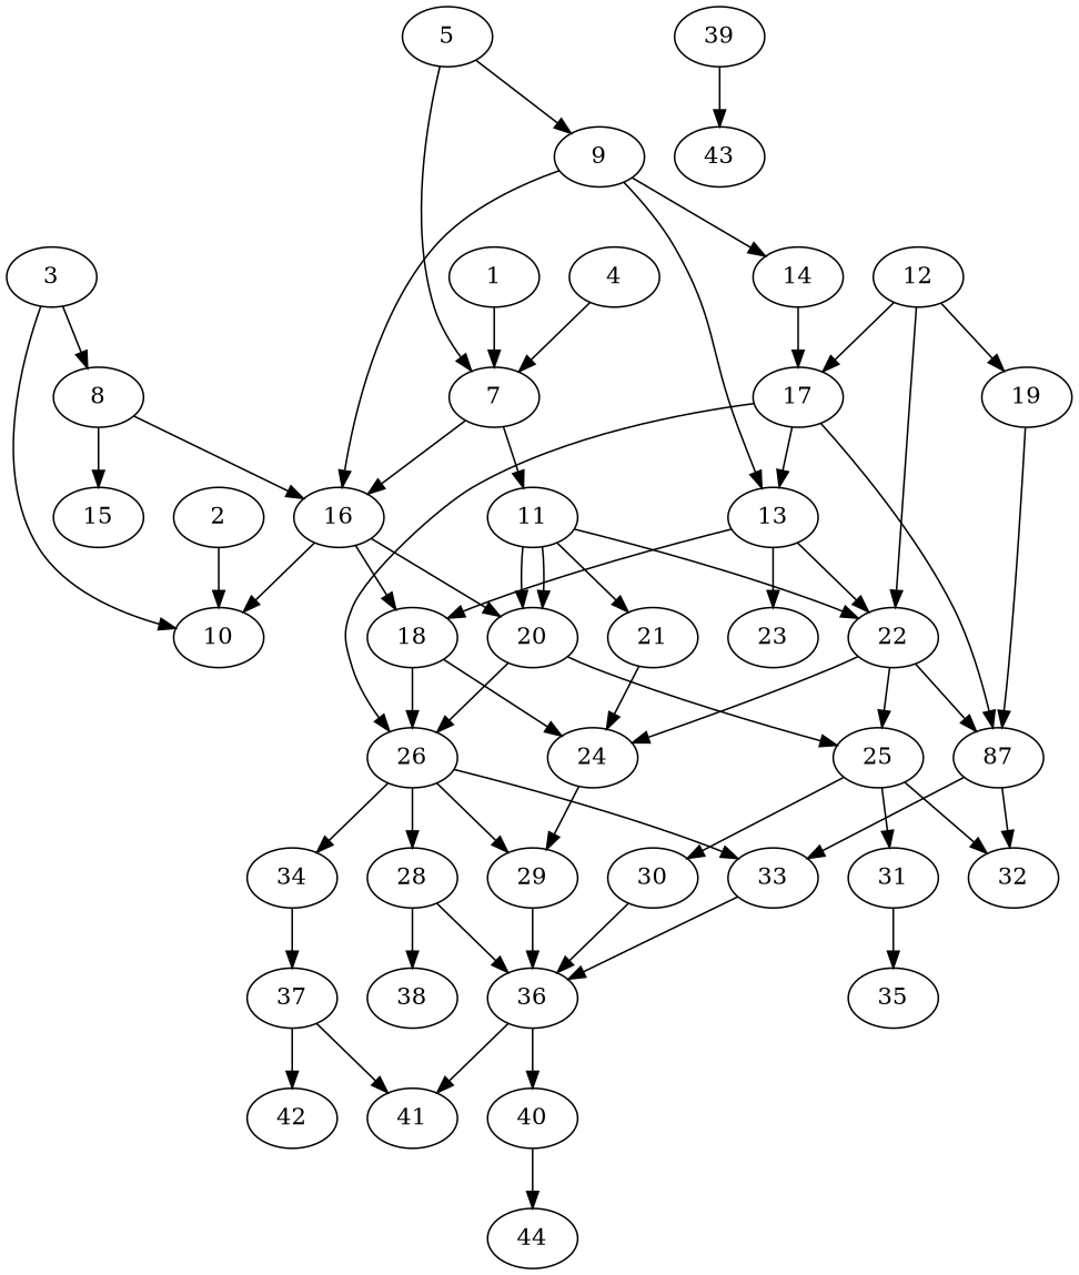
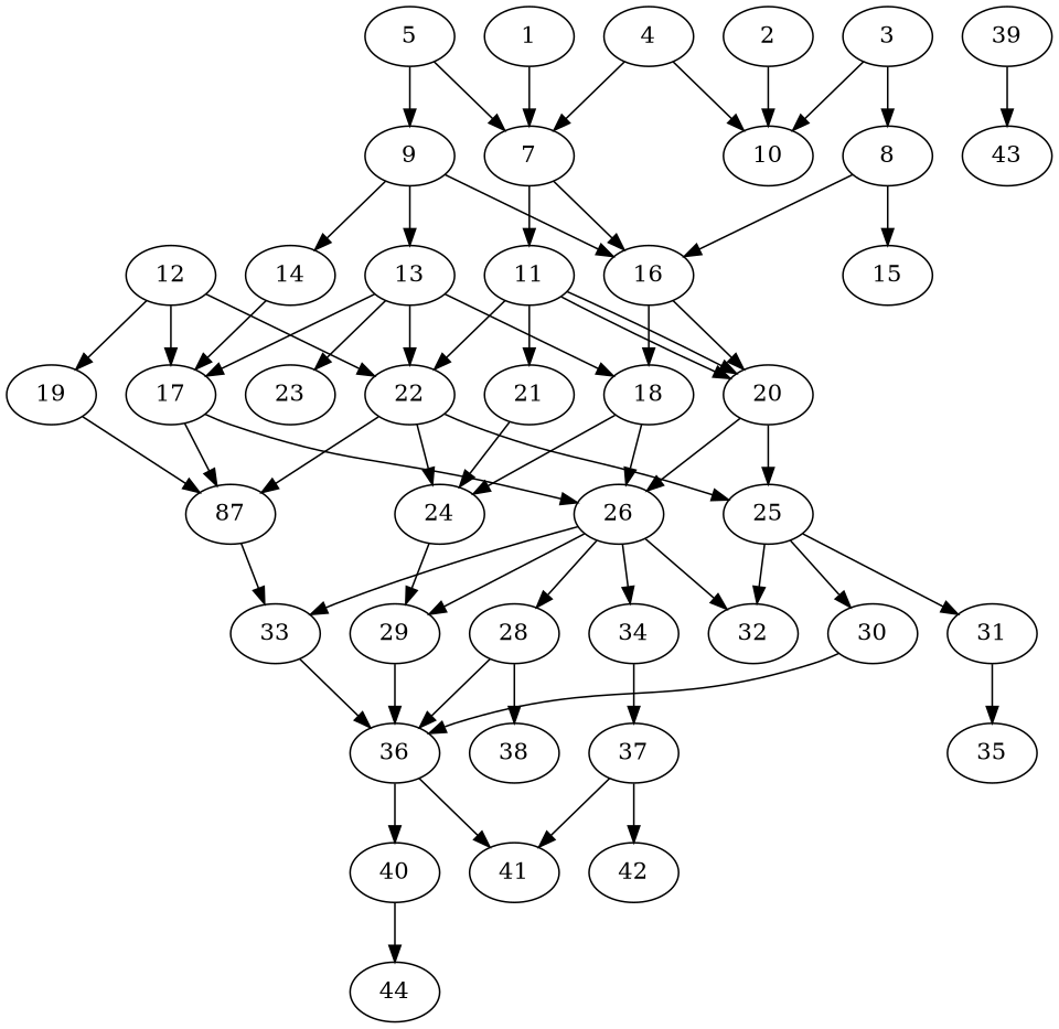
  digraph {
    node [alpha=0.14]
    1 [alpha=0.11 expect_size=47493120]
    7 [alpha=0.05 expect_size=48092160]
    11 [expect_size=13544448]
    16 [alpha=0.04 expect_size=15912960]
    20 [alpha=0.19 expect_size=34353152]
    21 [alpha=0.03 expect_size=37585920]
    22 [alpha=0.18 expect_size=22800384]
    18 [alpha=0.08 expect_size=8902656]
    2 [alpha=0.01 expect_size=32101376]
    10 [alpha=0.01 expect_size=26661888]
    3 [alpha=0.15 expect_size=37136384]
    8 [alpha=0.13 expect_size=52412416]
    15 [alpha=0.03 expect_size=27277312]
    4 [alpha=0.19 expect_size=13419520]
    5 [alpha=0.15 expect_size=48856064]
    9 [alpha=0.17 expect_size=32403456]
    13 [alpha=0.17 expect_size=40386560]
    14 [alpha=0.07 expect_size=28747776]
    12 [expect_size=38403072]
    17 [alpha=0.02 expect_size=43947008]
    19 [alpha=0.12 expect_size=40510464]
    23 [alpha=0.07 expect_size=7743488]
    26 [alpha=0.00 expect_size=25240576]
    25 [alpha=0.11 expect_size=18000896]
    24 [alpha=0.20 expect_size=49025024]
    n26 [alpha=0.08 expect_size=33733632 label=87]
    29 [expect_size=9687040]
    28 [alpha=0.15 expect_size=38813696]
    33 [alpha=0.20 expect_size=37696512]
    34 [alpha=0.10 expect_size=8002560]
    32 [alpha=0.19 expect_size=41663488]
    30 [alpha=0.02 expect_size=38620160]
    31 [expect_size=35195904]
    36 [expect_size=33950720]
    38 [alpha=0.17 expect_size=5789696]
    37 [alpha=0.15 expect_size=34677760]
    35 [alpha=0.10 expect_size=7944192]
    40 [alpha=0.04 expect_size=27840512]
    41 [alpha=0.08 expect_size=32987136]
    42 [alpha=0.18 expect_size=18200576]
    44 [alpha=0.00 expect_size=16264192]
    39 [alpha=0.15 expect_size=41643008]
    43 [alpha=0.10 expect_size=16640000]
    1 -> 7
    7 -> 11
    7 -> 16
    11 -> 20
    11 -> 20
    11 -> 21
    11 -> 22
    16 -> 20
    16 -> 18
    20 -> 26
    20 -> 25
    21 -> 24
    22 -> 25
    22 -> 24
    22 -> n26
    18 -> 26
    18 -> 24
    2 -> 10
    3 -> 10
    3 -> 8
    8 -> 16
    8 -> 15
    4 -> 7
-   16 -> 10
+   4 -> 10
    5 -> 7
    5 -> 9
    9 -> 16
    9 -> 13
    9 -> 14
    13 -> 22
    13 -> 18
-   17 -> 13
+   13 -> 17
    13 -> 23
    14 -> 17
    12 -> 22
    12 -> 17
    12 -> 19
    17 -> 26
    17 -> n26
    19 -> n26
    26 -> 29
    26 -> 28
    26 -> 33
    26 -> 34
    25 -> 32
    25 -> 30
    25 -> 31
    24 -> 29
    n26 -> 33
-   n26 -> 32
+   26 -> 32
    29 -> 36
    28 -> 36
    28 -> 38
    33 -> 36
    34 -> 37
    30 -> 36
    31 -> 35
    36 -> 40
    36 -> 41
    37 -> 41
    37 -> 42
    40 -> 44
    39 -> 43
  }
